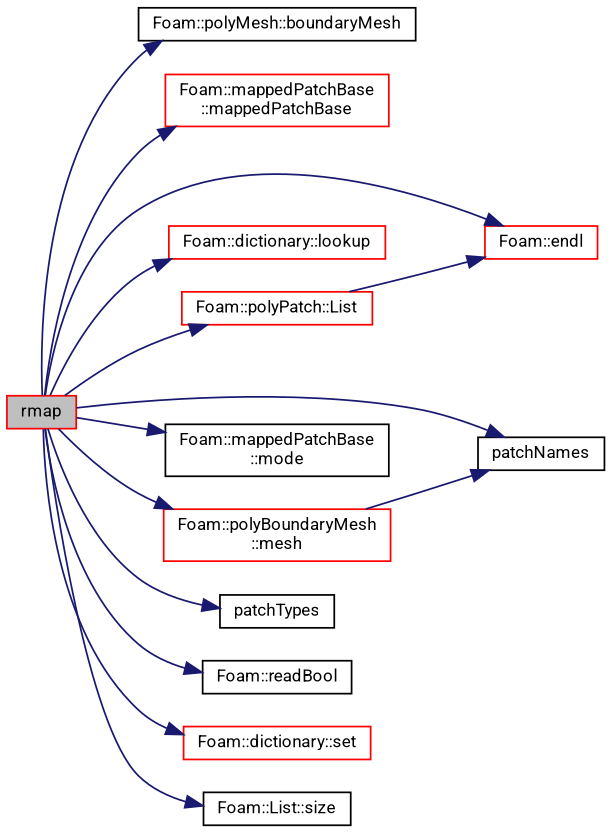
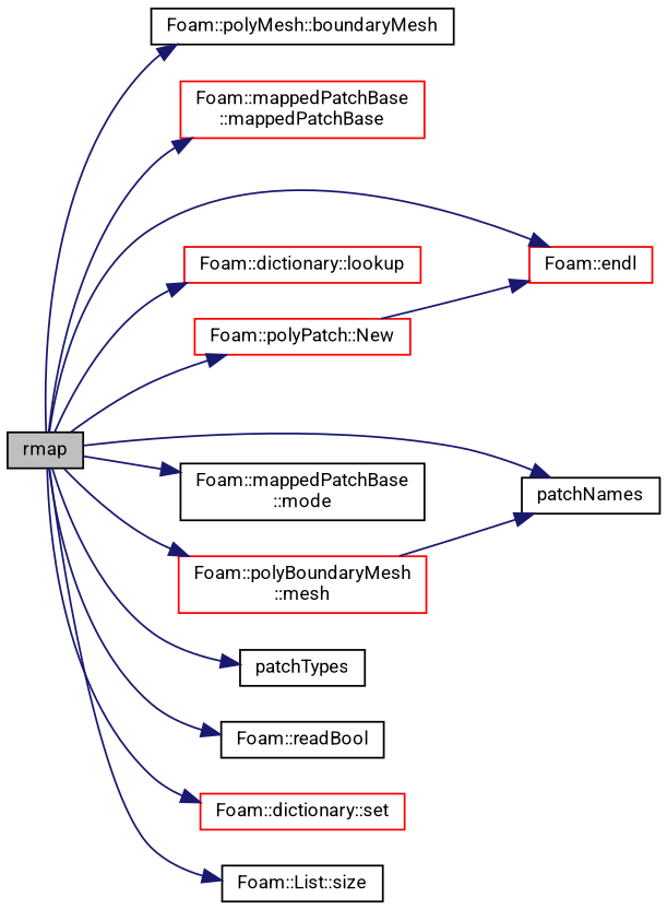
  digraph {
    fontname=Roboto
    rankdir=LR
    node [color=black fontname=Roboto fontsize=10 shape=record]
    edge [color=midnightblue fontname=Roboto fontsize=10 labelfontname=FreeSans labelfontsize=10 style=solid]
-   n1 [color=red fillcolor=grey75 fontcolor=black height=0.2 label=rmap style=filled width=0.4]
+   n1 [fillcolor=grey75 fontcolor=black height=0.2 label=rmap style=filled width=0.4]
    n2 [height=0.2 label="Foam::polyMesh::boundaryMesh" width=0.4]
    n3 [color=red height=0.2 label="Foam::mappedPatchBase\l::mappedPatchBase" width=0.4]
    n4 [color=red height=0.2 label="Foam::endl" width=0.4]
    n5 [color=red height=0.2 label="Foam::dictionary::lookup" width=0.4]
    n6 [color=red height=0.2 label="Foam::polyBoundaryMesh\l::mesh" width=0.4]
    n7 [height=0.2 label=patchNames width=0.4]
    n8 [height=0.2 label="Foam::mappedPatchBase\l::mode" width=0.4]
-   n9 [color=red height=0.2 label="Foam::polyPatch::List" width=0.4]
+   n9 [color=red height=0.2 label="Foam::polyPatch::New" width=0.4]
    n10 [height=0.2 label=patchTypes width=0.4]
    n11 [height=0.2 label="Foam::readBool" width=0.4]
    n12 [color=red height=0.2 label="Foam::dictionary::set" width=0.4]
    n13 [height=0.2 label="Foam::List::size" width=0.4]
    n1 -> n2
    n1 -> n3
    n1 -> n4
    n1 -> n5
    n1 -> n6
    n1 -> n7
    n1 -> n8
    n1 -> n9
    n1 -> n10
    n1 -> n11
    n1 -> n12
    n1 -> n13
    n6 -> n7
    n9 -> n4
  }
